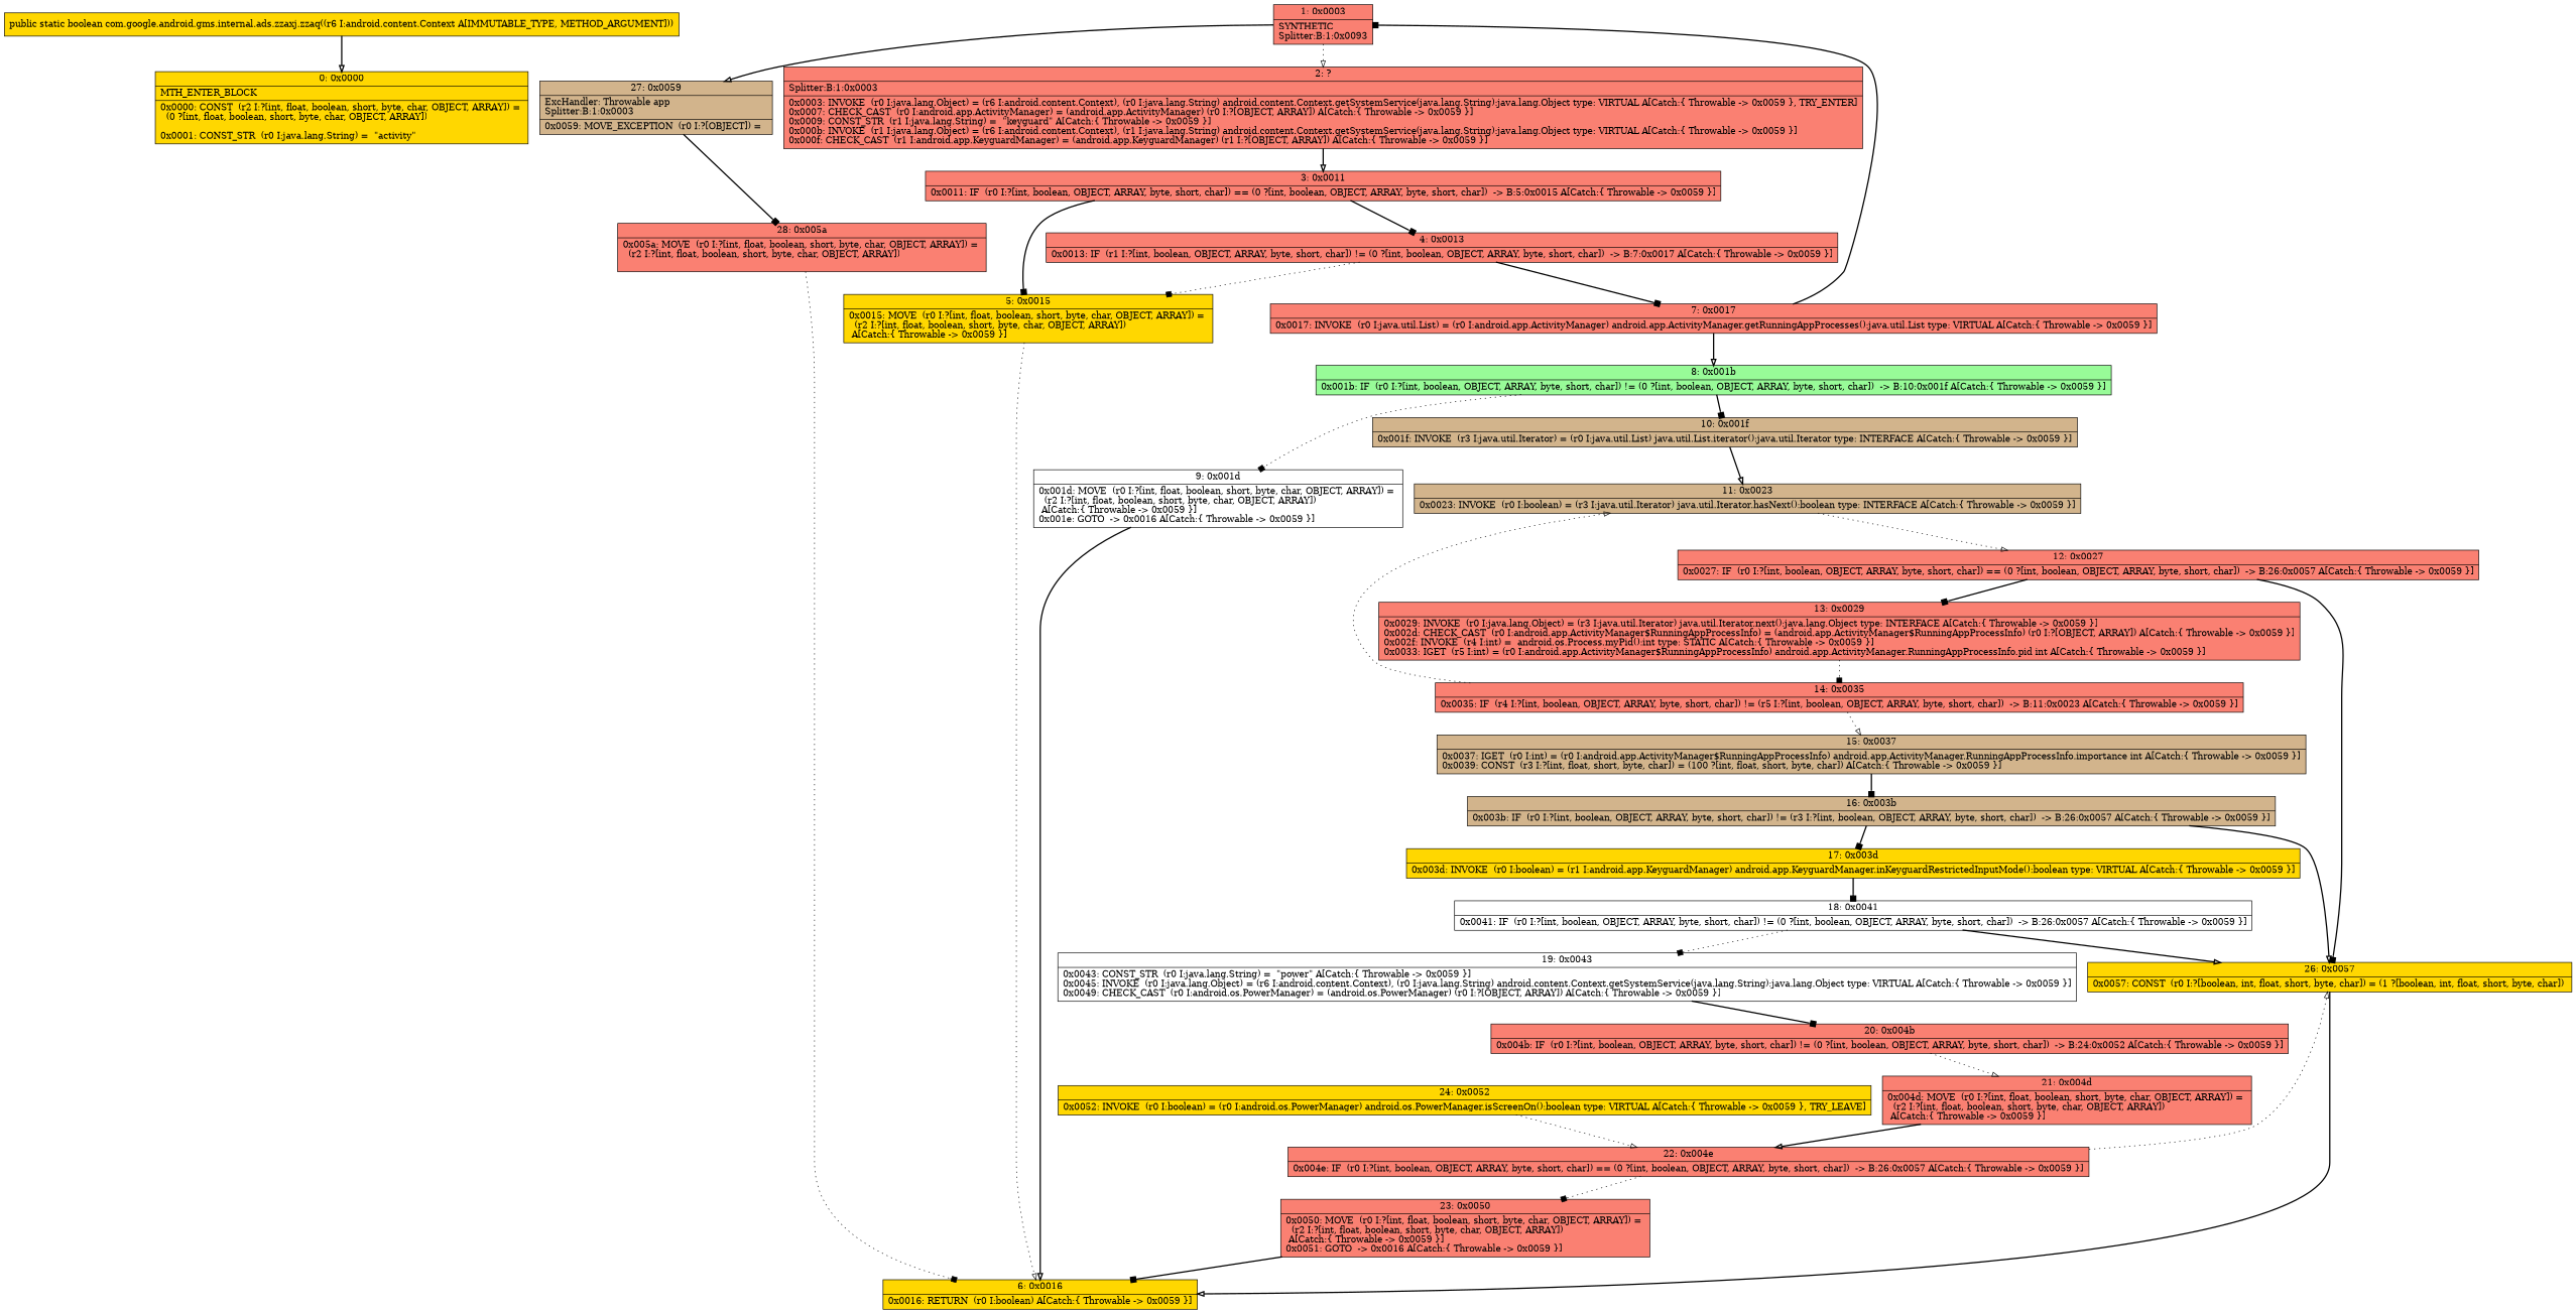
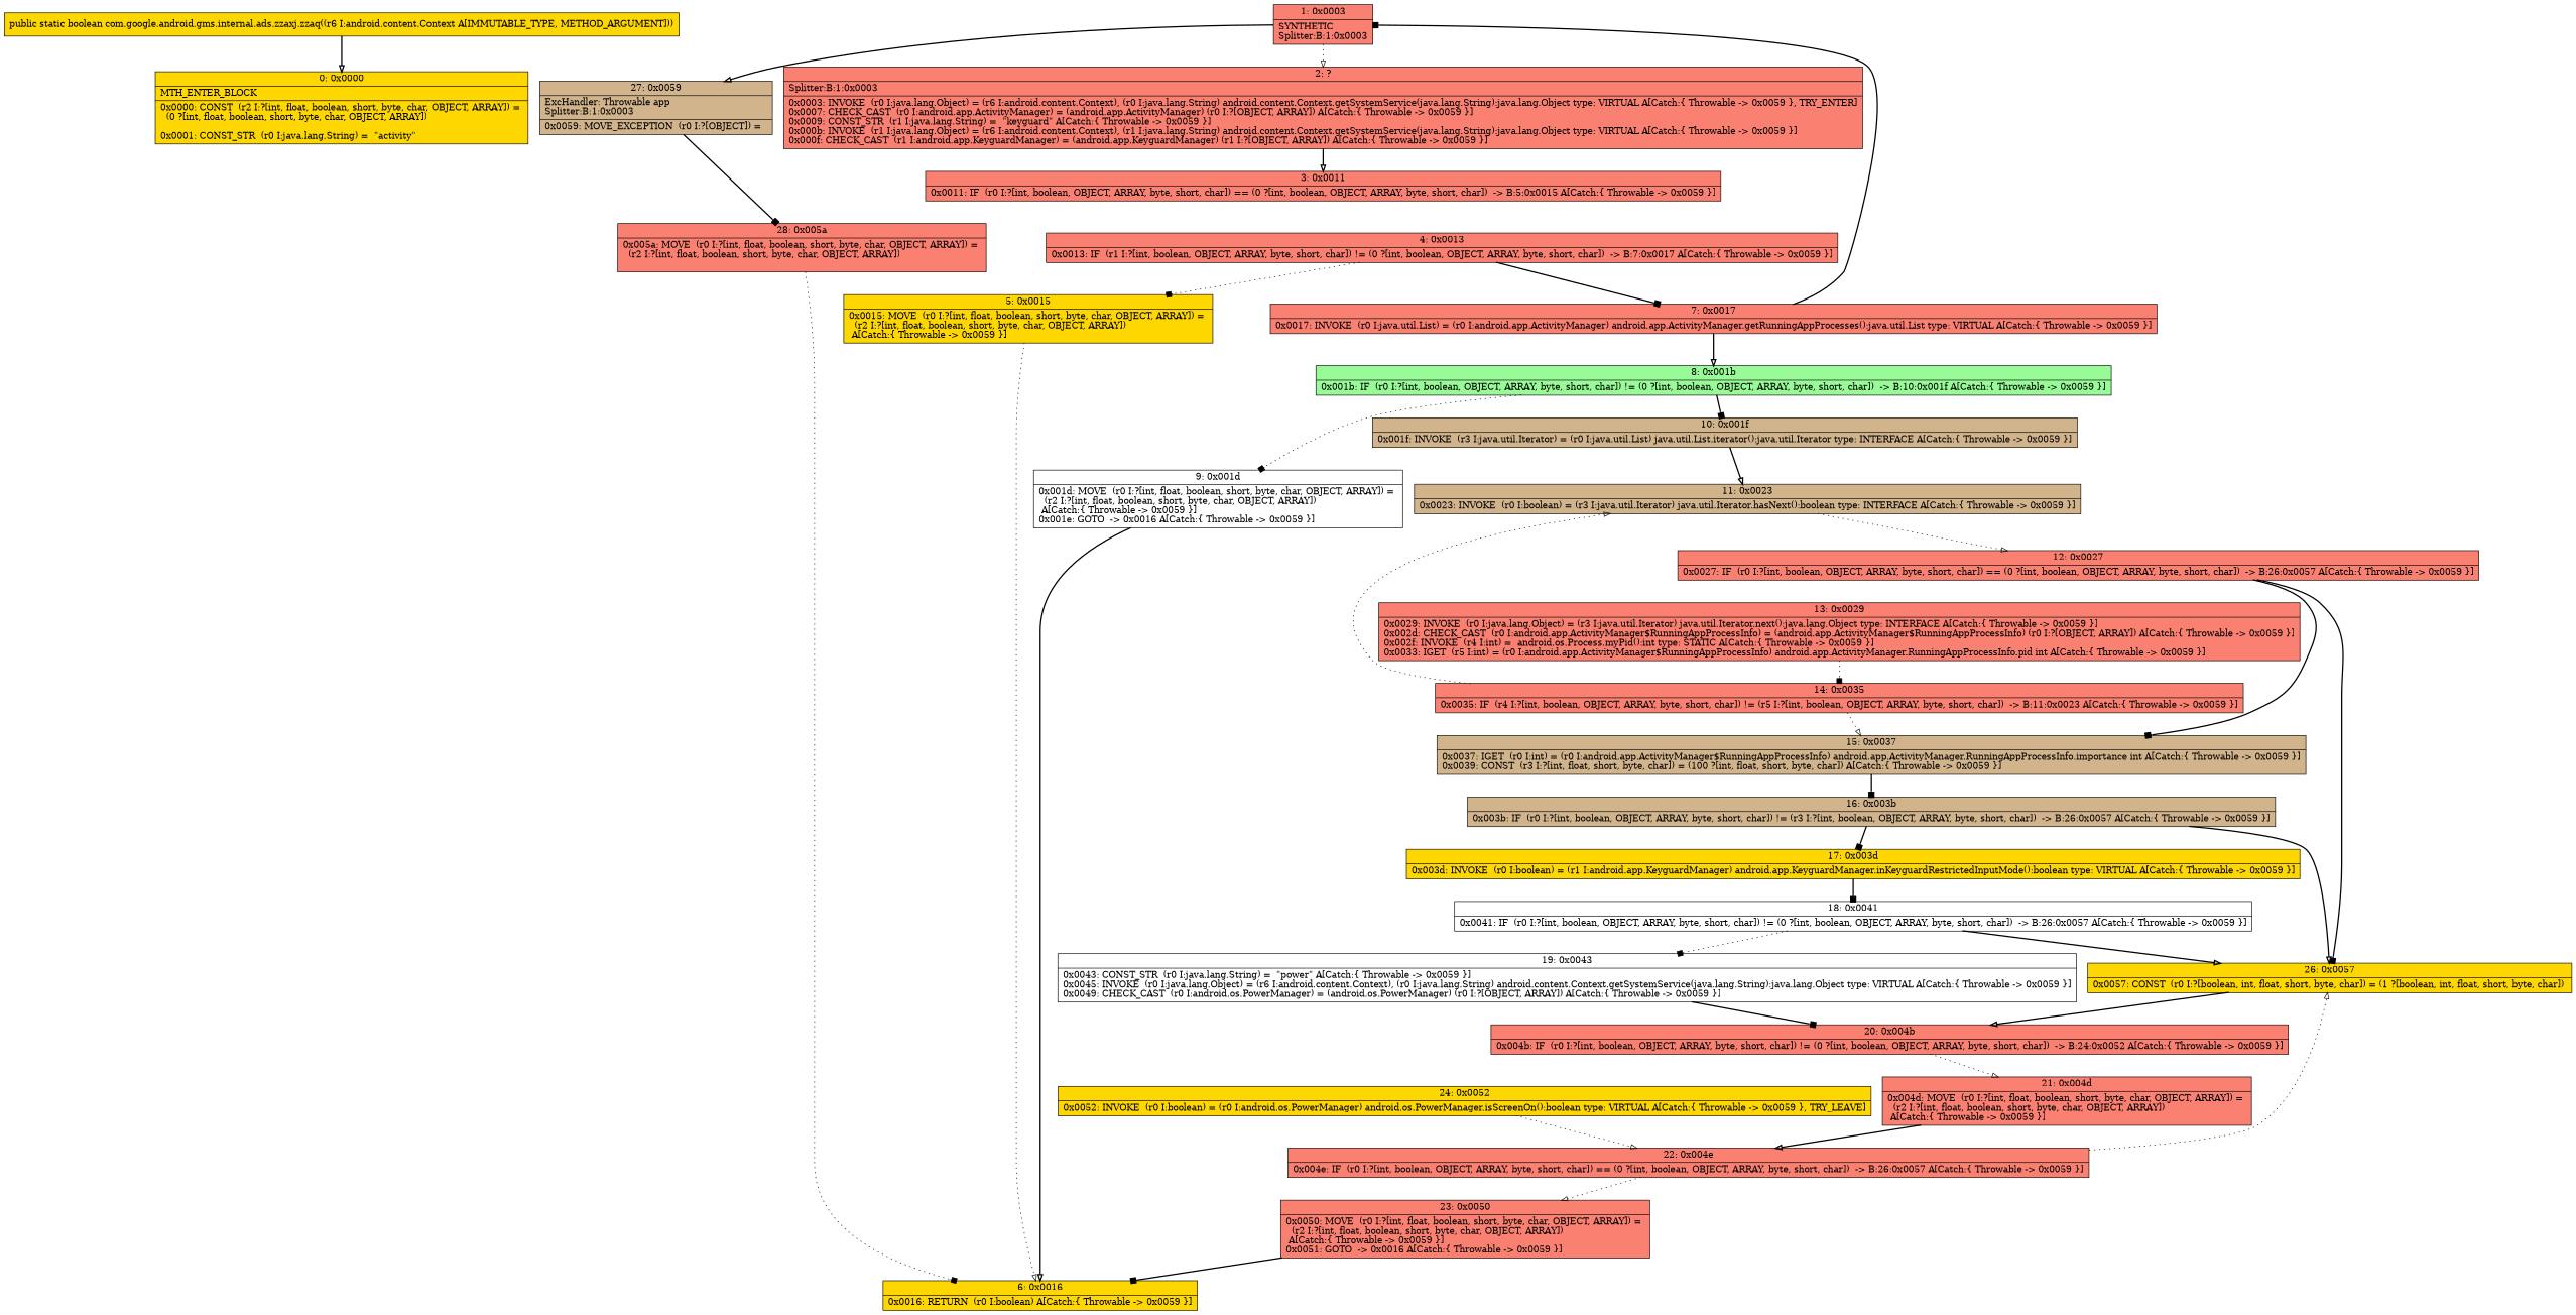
  digraph {
    node [fillcolor=salmon shape=record style=filled]
    edge [arrowhead=onormal style=bold]
    n1 [fillcolor=gold label="{0\:\ 0x0000|MTH_ENTER_BLOCK\l|0x0000: CONST  (r2 I:?[int, float, boolean, short, byte, char, OBJECT, ARRAY]) = \l  (0 ?[int, float, boolean, short, byte, char, OBJECT, ARRAY])\l \l0x0001: CONST_STR  (r0 I:java.lang.String) =  \"activity\" \l}"]
-   n2 [label="{1\:\ 0x0003|SYNTHETIC\lSplitter:B:1:0x0093\l}"]
+   n2 [label="{1\:\ 0x0003|SYNTHETIC\lSplitter:B:1:0x0003\l}"]
    n3 [label="{2\:\ ?|Splitter:B:1:0x0003\l|0x0003: INVOKE  (r0 I:java.lang.Object) = (r6 I:android.content.Context), (r0 I:java.lang.String) android.content.Context.getSystemService(java.lang.String):java.lang.Object type: VIRTUAL A[Catch:\{ Throwable \-\> 0x0059 \}, TRY_ENTER]\l0x0007: CHECK_CAST  (r0 I:android.app.ActivityManager) = (android.app.ActivityManager) (r0 I:?[OBJECT, ARRAY]) A[Catch:\{ Throwable \-\> 0x0059 \}]\l0x0009: CONST_STR  (r1 I:java.lang.String) =  \"keyguard\" A[Catch:\{ Throwable \-\> 0x0059 \}]\l0x000b: INVOKE  (r1 I:java.lang.Object) = (r6 I:android.content.Context), (r1 I:java.lang.String) android.content.Context.getSystemService(java.lang.String):java.lang.Object type: VIRTUAL A[Catch:\{ Throwable \-\> 0x0059 \}]\l0x000f: CHECK_CAST  (r1 I:android.app.KeyguardManager) = (android.app.KeyguardManager) (r1 I:?[OBJECT, ARRAY]) A[Catch:\{ Throwable \-\> 0x0059 \}]\l}"]
    n4 [fillcolor=tan label="{27\:\ 0x0059|ExcHandler: Throwable app\lSplitter:B:1:0x0003\l|0x0059: MOVE_EXCEPTION  (r0 I:?[OBJECT]) =  \l}"]
    n5 [label="{3\:\ 0x0011|0x0011: IF  (r0 I:?[int, boolean, OBJECT, ARRAY, byte, short, char]) == (0 ?[int, boolean, OBJECT, ARRAY, byte, short, char])  \-\> B:5:0x0015 A[Catch:\{ Throwable \-\> 0x0059 \}]\l}"]
    n6 [label="{28\:\ 0x005a|0x005a: MOVE  (r0 I:?[int, float, boolean, short, byte, char, OBJECT, ARRAY]) = \l  (r2 I:?[int, float, boolean, short, byte, char, OBJECT, ARRAY])\l \l}"]
    n7 [label="{4\:\ 0x0013|0x0013: IF  (r1 I:?[int, boolean, OBJECT, ARRAY, byte, short, char]) != (0 ?[int, boolean, OBJECT, ARRAY, byte, short, char])  \-\> B:7:0x0017 A[Catch:\{ Throwable \-\> 0x0059 \}]\l}"]
    n8 [fillcolor=gold label="{5\:\ 0x0015|0x0015: MOVE  (r0 I:?[int, float, boolean, short, byte, char, OBJECT, ARRAY]) = \l  (r2 I:?[int, float, boolean, short, byte, char, OBJECT, ARRAY])\l A[Catch:\{ Throwable \-\> 0x0059 \}]\l}"]
    n9 [label="{7\:\ 0x0017|0x0017: INVOKE  (r0 I:java.util.List) = (r0 I:android.app.ActivityManager) android.app.ActivityManager.getRunningAppProcesses():java.util.List type: VIRTUAL A[Catch:\{ Throwable \-\> 0x0059 \}]\l}"]
    n10 [fillcolor=gold label="{6\:\ 0x0016|0x0016: RETURN  (r0 I:boolean) A[Catch:\{ Throwable \-\> 0x0059 \}]\l}"]
    n11 [fillcolor=palegreen label="{8\:\ 0x001b|0x001b: IF  (r0 I:?[int, boolean, OBJECT, ARRAY, byte, short, char]) != (0 ?[int, boolean, OBJECT, ARRAY, byte, short, char])  \-\> B:10:0x001f A[Catch:\{ Throwable \-\> 0x0059 \}]\l}"]
    n12 [fillcolor=white label="{9\:\ 0x001d|0x001d: MOVE  (r0 I:?[int, float, boolean, short, byte, char, OBJECT, ARRAY]) = \l  (r2 I:?[int, float, boolean, short, byte, char, OBJECT, ARRAY])\l A[Catch:\{ Throwable \-\> 0x0059 \}]\l0x001e: GOTO  \-\> 0x0016 A[Catch:\{ Throwable \-\> 0x0059 \}]\l}"]
    n13 [fillcolor=tan label="{10\:\ 0x001f|0x001f: INVOKE  (r3 I:java.util.Iterator) = (r0 I:java.util.List) java.util.List.iterator():java.util.Iterator type: INTERFACE A[Catch:\{ Throwable \-\> 0x0059 \}]\l}"]
    n14 [fillcolor=tan label="{11\:\ 0x0023|0x0023: INVOKE  (r0 I:boolean) = (r3 I:java.util.Iterator) java.util.Iterator.hasNext():boolean type: INTERFACE A[Catch:\{ Throwable \-\> 0x0059 \}]\l}"]
    n15 [label="{12\:\ 0x0027|0x0027: IF  (r0 I:?[int, boolean, OBJECT, ARRAY, byte, short, char]) == (0 ?[int, boolean, OBJECT, ARRAY, byte, short, char])  \-\> B:26:0x0057 A[Catch:\{ Throwable \-\> 0x0059 \}]\l}"]
    n16 [label="{13\:\ 0x0029|0x0029: INVOKE  (r0 I:java.lang.Object) = (r3 I:java.util.Iterator) java.util.Iterator.next():java.lang.Object type: INTERFACE A[Catch:\{ Throwable \-\> 0x0059 \}]\l0x002d: CHECK_CAST  (r0 I:android.app.ActivityManager$RunningAppProcessInfo) = (android.app.ActivityManager$RunningAppProcessInfo) (r0 I:?[OBJECT, ARRAY]) A[Catch:\{ Throwable \-\> 0x0059 \}]\l0x002f: INVOKE  (r4 I:int) =  android.os.Process.myPid():int type: STATIC A[Catch:\{ Throwable \-\> 0x0059 \}]\l0x0033: IGET  (r5 I:int) = (r0 I:android.app.ActivityManager$RunningAppProcessInfo) android.app.ActivityManager.RunningAppProcessInfo.pid int A[Catch:\{ Throwable \-\> 0x0059 \}]\l}"]
    n17 [fillcolor=gold label="{26\:\ 0x0057|0x0057: CONST  (r0 I:?[boolean, int, float, short, byte, char]) = (1 ?[boolean, int, float, short, byte, char]) \l}"]
    n18 [label="{14\:\ 0x0035|0x0035: IF  (r4 I:?[int, boolean, OBJECT, ARRAY, byte, short, char]) != (r5 I:?[int, boolean, OBJECT, ARRAY, byte, short, char])  \-\> B:11:0x0023 A[Catch:\{ Throwable \-\> 0x0059 \}]\l}"]
    n19 [fillcolor=tan label="{15\:\ 0x0037|0x0037: IGET  (r0 I:int) = (r0 I:android.app.ActivityManager$RunningAppProcessInfo) android.app.ActivityManager.RunningAppProcessInfo.importance int A[Catch:\{ Throwable \-\> 0x0059 \}]\l0x0039: CONST  (r3 I:?[int, float, short, byte, char]) = (100 ?[int, float, short, byte, char]) A[Catch:\{ Throwable \-\> 0x0059 \}]\l}"]
    n20 [fillcolor=tan label="{16\:\ 0x003b|0x003b: IF  (r0 I:?[int, boolean, OBJECT, ARRAY, byte, short, char]) != (r3 I:?[int, boolean, OBJECT, ARRAY, byte, short, char])  \-\> B:26:0x0057 A[Catch:\{ Throwable \-\> 0x0059 \}]\l}"]
    n21 [fillcolor=gold label="{17\:\ 0x003d|0x003d: INVOKE  (r0 I:boolean) = (r1 I:android.app.KeyguardManager) android.app.KeyguardManager.inKeyguardRestrictedInputMode():boolean type: VIRTUAL A[Catch:\{ Throwable \-\> 0x0059 \}]\l}"]
    n22 [fillcolor=white label="{18\:\ 0x0041|0x0041: IF  (r0 I:?[int, boolean, OBJECT, ARRAY, byte, short, char]) != (0 ?[int, boolean, OBJECT, ARRAY, byte, short, char])  \-\> B:26:0x0057 A[Catch:\{ Throwable \-\> 0x0059 \}]\l}"]
    n23 [fillcolor=white label="{19\:\ 0x0043|0x0043: CONST_STR  (r0 I:java.lang.String) =  \"power\" A[Catch:\{ Throwable \-\> 0x0059 \}]\l0x0045: INVOKE  (r0 I:java.lang.Object) = (r6 I:android.content.Context), (r0 I:java.lang.String) android.content.Context.getSystemService(java.lang.String):java.lang.Object type: VIRTUAL A[Catch:\{ Throwable \-\> 0x0059 \}]\l0x0049: CHECK_CAST  (r0 I:android.os.PowerManager) = (android.os.PowerManager) (r0 I:?[OBJECT, ARRAY]) A[Catch:\{ Throwable \-\> 0x0059 \}]\l}"]
    n24 [label="{20\:\ 0x004b|0x004b: IF  (r0 I:?[int, boolean, OBJECT, ARRAY, byte, short, char]) != (0 ?[int, boolean, OBJECT, ARRAY, byte, short, char])  \-\> B:24:0x0052 A[Catch:\{ Throwable \-\> 0x0059 \}]\l}"]
    n25 [label="{21\:\ 0x004d|0x004d: MOVE  (r0 I:?[int, float, boolean, short, byte, char, OBJECT, ARRAY]) = \l  (r2 I:?[int, float, boolean, short, byte, char, OBJECT, ARRAY])\l A[Catch:\{ Throwable \-\> 0x0059 \}]\l}"]
    n26 [label="{22\:\ 0x004e|0x004e: IF  (r0 I:?[int, boolean, OBJECT, ARRAY, byte, short, char]) == (0 ?[int, boolean, OBJECT, ARRAY, byte, short, char])  \-\> B:26:0x0057 A[Catch:\{ Throwable \-\> 0x0059 \}]\l}"]
    n27 [fillcolor=gold label="{24\:\ 0x0052|0x0052: INVOKE  (r0 I:boolean) = (r0 I:android.os.PowerManager) android.os.PowerManager.isScreenOn():boolean type: VIRTUAL A[Catch:\{ Throwable \-\> 0x0059 \}, TRY_LEAVE]\l}"]
    n28 [label="{23\:\ 0x0050|0x0050: MOVE  (r0 I:?[int, float, boolean, short, byte, char, OBJECT, ARRAY]) = \l  (r2 I:?[int, float, boolean, short, byte, char, OBJECT, ARRAY])\l A[Catch:\{ Throwable \-\> 0x0059 \}]\l0x0051: GOTO  \-\> 0x0016 A[Catch:\{ Throwable \-\> 0x0059 \}]\l}"]
    n29 [fillcolor=gold label="{public static boolean com.google.android.gms.internal.ads.zzaxj.zzaq((r6 I:android.content.Context A[IMMUTABLE_TYPE, METHOD_ARGUMENT])) }"]
    n2 -> n3 [style=dotted]
    n2 -> n4
    n3 -> n5
    n4 -> n6 [arrowhead=box]
-   n5 -> n7 [arrowhead=box]
-   n5 -> n8 [arrowhead=box]
    n6 -> n10 [arrowhead=box style=dotted]
    n7 -> n8 [arrowhead=box style=dotted]
    n7 -> n9 [arrowhead=box]
    n8 -> n10 [style=dotted]
    n9 -> n2 [arrowhead=box]
    n9 -> n11
    n11 -> n12 [arrowhead=box style=dotted]
    n11 -> n13 [arrowhead=box]
    n12 -> n10
    n13 -> n14
    n14 -> n15 [style=dotted]
-   n15 -> n16 [arrowhead=box]
+   n15 -> n19 [arrowhead=box]
    n15 -> n17 [arrowhead=box]
    n16 -> n18 [arrowhead=box style=dotted]
-   n17 -> n10
+   n17 -> n24
    n18 -> n14 [style=dotted]
    n18 -> n19 [style=dotted]
    n19 -> n20 [arrowhead=box]
    n20 -> n17
    n20 -> n21 [arrowhead=box]
    n21 -> n22 [arrowhead=box]
    n22 -> n17
    n22 -> n23 [arrowhead=box style=dotted]
    n23 -> n24 [arrowhead=box]
    n24 -> n25 [style=dotted]
    n25 -> n26
    n26 -> n17 [style=dotted]
-   n26 -> n28 [arrowhead=box style=dotted]
+   n26 -> n28 [style=dotted]
    n27 -> n26 [style=dotted]
    n28 -> n10 [arrowhead=box]
    n29 -> n1
  }
